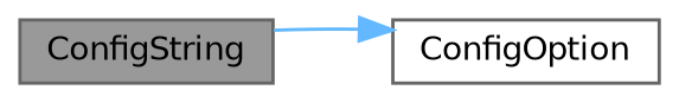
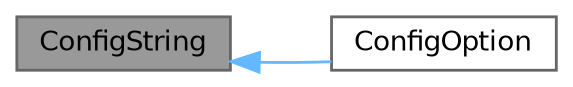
  digraph {
    rankdir=LR
    node [color=gray40 fontname=Helvetica fontsize=10 shape=box style=filled]
    n1 [fillcolor=grey60 fontcolor=black height=0.2 label=ConfigString width=0.4]
    n2 [fillcolor=white height=0.2 label=ConfigOption width=0.4]
-   n2 -> n1 [color=steelblue1 dir=back fontname=Helvetica fontsize=10 labelfontname=Helvetica labelfontsize=10 style=solid]
+   n1 -> n2 [color=steelblue1 dir=back fontname=Helvetica fontsize=10 labelfontname=Helvetica labelfontsize=10 style=solid]
  }
